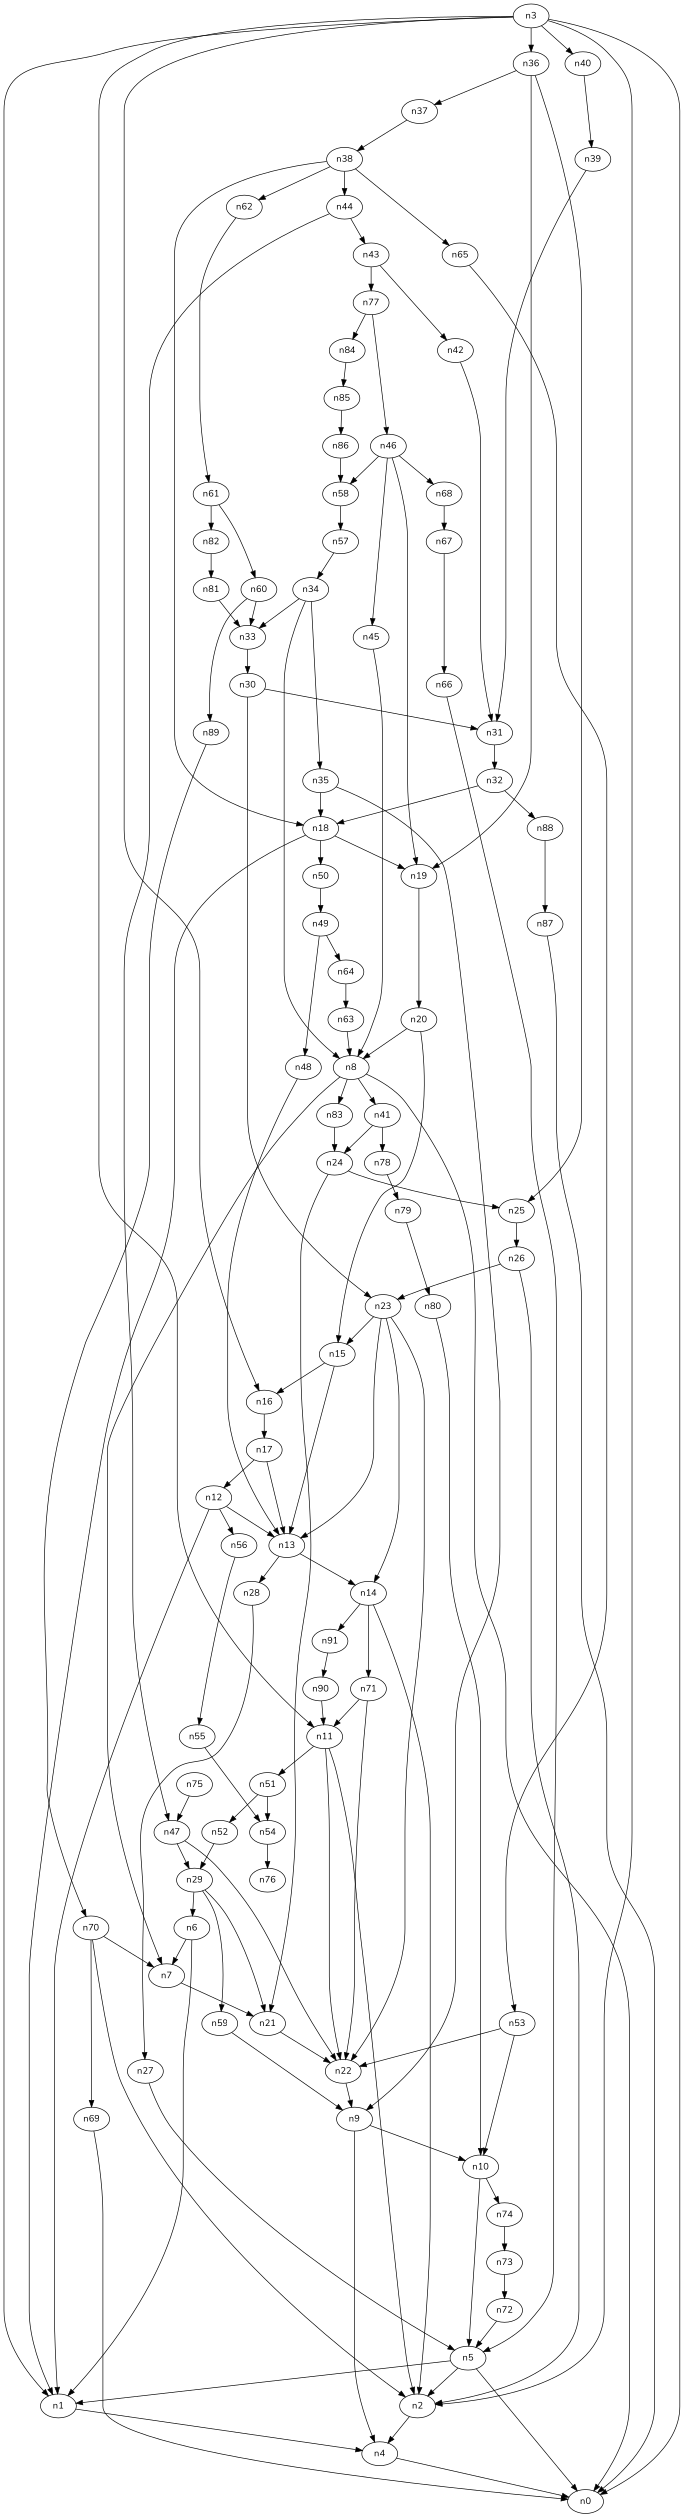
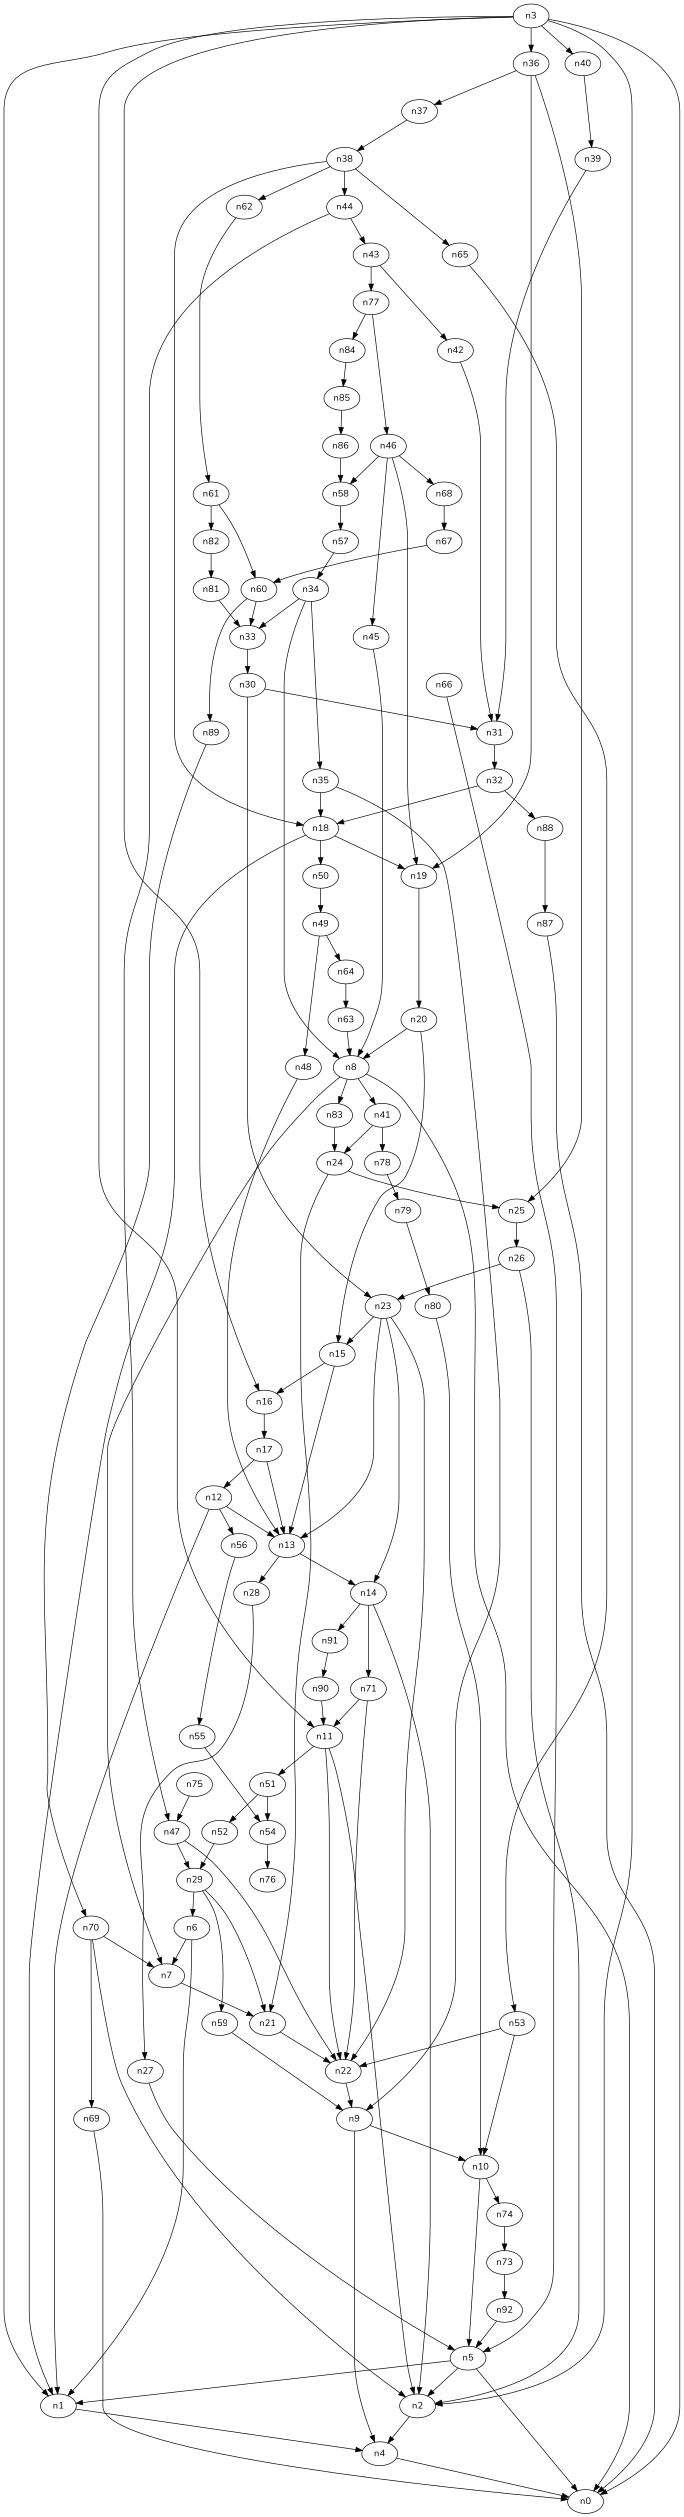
  digraph {
    fontname=Nunito
    node [fontname=Nunito]
    edge [fontname=Nunito]
    n1
    n4
    n0
    n2
    n3
    n11
    n16
    n36
    n40
    n22
    n51
    n17
    n19
    n25
    n37
    n39
    n9
    n52
    n54
    n12
    n13
    n20
    n26
    n38
    n31
    n5
    n6
    n7
    n21
    n8
    n41
    n83
    n24
    n78
    n79
    n10
    n74
    n73
-   n72
+   n72 [label=n92]
    n29
    n76
    n56
    n14
    n28
    n55
    n71
    n91
    n27
    n90
    n15
    n18
    n50
    n49
    n48
    n64
    n23
    n59
    n30
    n32
    n88
    n87
    n33
    n34
    n35
    n44
    n62
    n65
    n43
    n47
    n61
    n53
    n42
    n77
    n60
    n82
    n80
    n46
    n84
    n45
    n58
    n68
    n85
    n57
    n67
    n66
    n63
    n75
    n89
    n70
    n69
    n81
    n86
    n1 -> n4
    n4 -> n0
    n2 -> n4
    n3 -> n1
    n3 -> n0
    n3 -> n2
    n3 -> n11
    n3 -> n16
    n3 -> n36
    n3 -> n40
    n11 -> n2
    n11 -> n22
    n11 -> n51
    n16 -> n17
    n36 -> n19
    n36 -> n25
    n36 -> n37
    n40 -> n39
    n22 -> n9
    n51 -> n52
    n51 -> n54
    n17 -> n12
    n17 -> n13
    n19 -> n20
    n25 -> n26
    n37 -> n38
    n39 -> n31
    n9 -> n4
    n9 -> n10
    n52 -> n29
    n54 -> n76
    n12 -> n1
    n12 -> n13
    n12 -> n56
    n13 -> n14
    n13 -> n28
    n20 -> n8
    n20 -> n15
    n26 -> n2
    n26 -> n23
    n38 -> n18
    n38 -> n44
    n38 -> n62
    n38 -> n65
    n31 -> n32
    n5 -> n1
    n5 -> n0
    n5 -> n2
    n6 -> n1
    n6 -> n7
    n7 -> n21
    n21 -> n22
    n8 -> n0
    n8 -> n7
    n8 -> n41
    n8 -> n83
    n41 -> n24
    n41 -> n78
    n83 -> n24
    n24 -> n25
    n24 -> n21
    n78 -> n79
    n79 -> n80
    n10 -> n5
    n10 -> n74
    n74 -> n73
    n73 -> n72
    n72 -> n5
    n29 -> n6
    n29 -> n21
    n29 -> n59
    n56 -> n55
    n14 -> n2
    n14 -> n71
    n14 -> n91
    n28 -> n27
    n55 -> n54
    n71 -> n11
    n71 -> n22
    n91 -> n90
    n27 -> n5
    n90 -> n11
    n15 -> n16
    n15 -> n13
    n18 -> n1
    n18 -> n19
    n18 -> n50
    n50 -> n49
    n49 -> n48
    n49 -> n64
    n48 -> n13
    n64 -> n63
    n23 -> n22
    n23 -> n13
    n23 -> n14
    n23 -> n15
    n59 -> n9
    n30 -> n31
    n30 -> n23
    n32 -> n18
    n32 -> n88
    n88 -> n87
    n87 -> n0
    n33 -> n30
    n34 -> n8
    n34 -> n33
    n34 -> n35
    n35 -> n9
    n35 -> n18
    n44 -> n43
    n44 -> n47
    n62 -> n61
    n65 -> n53
    n43 -> n42
    n43 -> n77
    n47 -> n22
    n47 -> n29
    n61 -> n60
    n61 -> n82
    n53 -> n22
    n53 -> n10
    n42 -> n31
    n77 -> n46
    n77 -> n84
    n60 -> n33
    n60 -> n89
    n82 -> n81
    n80 -> n10
    n46 -> n19
    n46 -> n45
    n46 -> n58
    n46 -> n68
    n84 -> n85
    n45 -> n8
    n58 -> n57
    n68 -> n67
    n85 -> n86
    n57 -> n34
-   n67 -> n66
+   n67 -> n60
    n66 -> n5
    n63 -> n8
    n75 -> n47
    n89 -> n70
    n70 -> n2
    n70 -> n7
    n70 -> n69
    n69 -> n0
    n81 -> n33
    n86 -> n58
  }
